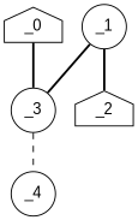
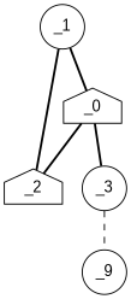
  graph {
    fontname="Liberation Sans"
    node [fontname="Liberation Sans" shape=circle]
    edge [fontname="Liberation Sans" style=bold]
    _0 [shape=house x=0.709417 y=3.05121]
    _2 [shape=house x=1.08999 y=1.16971]
    _3 [x=-0.0290642 y=2.10053]
-   _4 [x=2.19743 y=0.725391]
+   _4 [x=2.19743 y=0.725391 label=_9]
    _1 [x=2.44274 y=2.71928]
+   _0 -- _2
    _0 -- _3
    _3 -- _4 [style=dashed]
    _1 -- _2
-   _1 -- _3
+   _1 -- _0
  }
